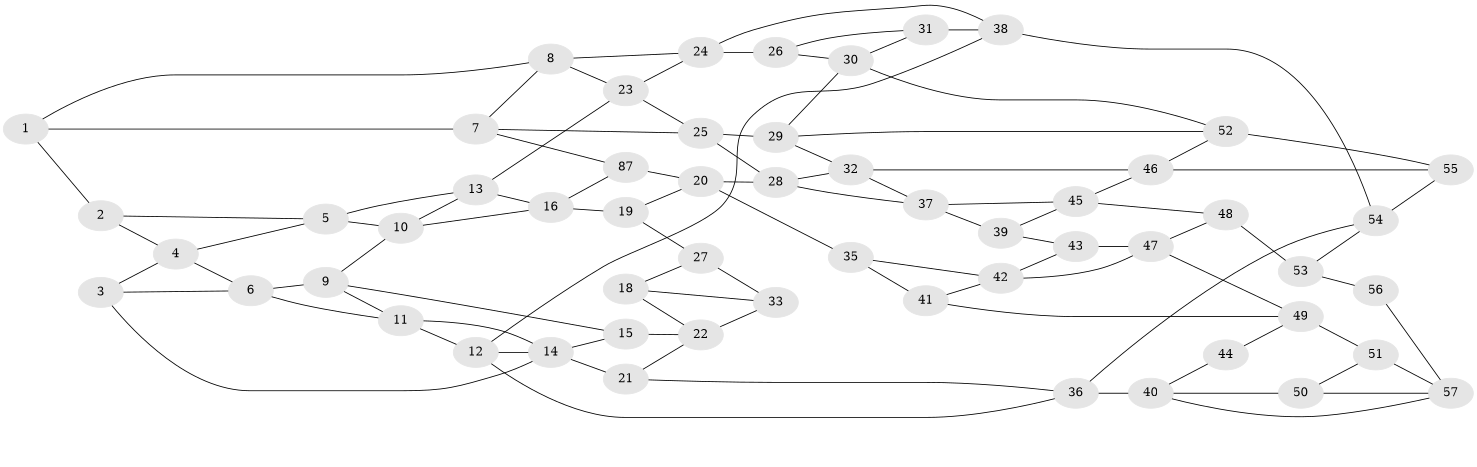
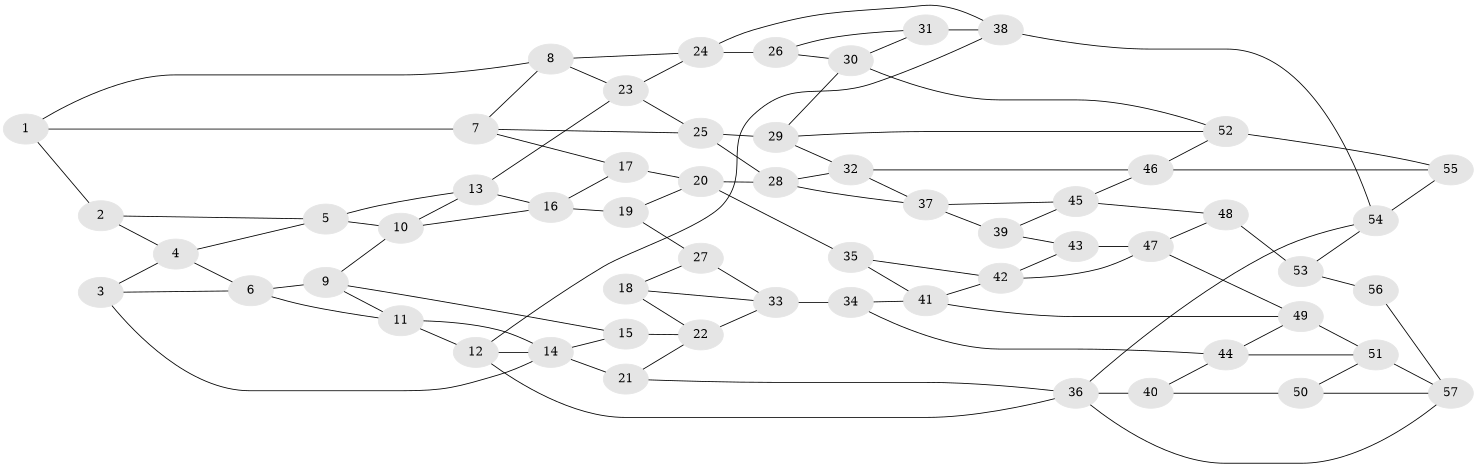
  graph {
    rankdir=LR
    node [color=gray90 style=filled]
    edge [weight=1.0]
    1
    2
    7
    8
    4
    5
-   17 [label=87]
+   17
    25
    23
    24
    6
    10
    13
    3
    14
    9
    11
    12
    36
    38
    16
    15
    20
    28
    29
    26
    22
    19
    21
    40
    54
    57
    33
    27
    35
    18
+   34
    32
    37
    41
    42
    30
    31
    52
    46
    39
    45
    55
    44
    49
    51
    43
    47
    50
    48
    53
    56
    1 -- 2
    1 -- 7
    1 -- 8
    2 -- 4
    2 -- 5
    7 -- 8
    7 -- 17
    7 -- 25
    8 -- 23
    8 -- 24
    4 -- 5
    4 -- 6
    5 -- 10
    5 -- 13
    17 -- 20
    25 -- 28
    25 -- 29
    23 -- 25
    23 -- 24
    24 -- 38
    24 -- 26
    6 -- 9
    6 -- 11
    10 -- 13
    10 -- 16
    13 -- 23
    13 -- 16
    3 -- 4
    3 -- 6
    3 -- 14
    14 -- 15
    14 -- 21
    9 -- 10
    9 -- 11
    9 -- 15
    11 -- 14
    11 -- 12
    12 -- 14
    12 -- 36
    12 -- 38
    36 -- 40
    36 -- 54
-   40 -- 57
+   36 -- 57
    38 -- 54
    16 -- 17
    16 -- 19
    15 -- 22
    20 -- 28
    20 -- 35
    28 -- 32
    28 -- 37
    29 -- 32
    29 -- 30
    29 -- 52
    26 -- 30
    26 -- 31
    22 -- 33
    19 -- 20
    19 -- 27 [weight=2.0]
    21 -- 36
    21 -- 22
    40 -- 44
    40 -- 50
    54 -- 55
+   33 -- 34
    27 -- 33
    35 -- 41
    35 -- 42
    18 -- 22
    18 -- 33
    18 -- 27
+   34 -- 41
+   34 -- 44
    32 -- 37
    32 -- 46
    37 -- 39
    37 -- 45
    41 -- 42
    41 -- 49
    42 -- 43
    42 -- 47
    30 -- 31
    30 -- 52
    31 -- 38 [weight=2.0]
    52 -- 55
    46 -- 52
    46 -- 55
    39 -- 45
    39 -- 43 [weight=2.0]
    45 -- 46
    45 -- 48
    44 -- 49
+   44 -- 51
    49 -- 51
    51 -- 57
    43 -- 47
    47 -- 49
    47 -- 48
    50 -- 57 [weight=2.0]
    50 -- 51
    48 -- 53
    53 -- 54
    53 -- 56 [weight=2.0]
    56 -- 57 [weight=2.0]
  }
